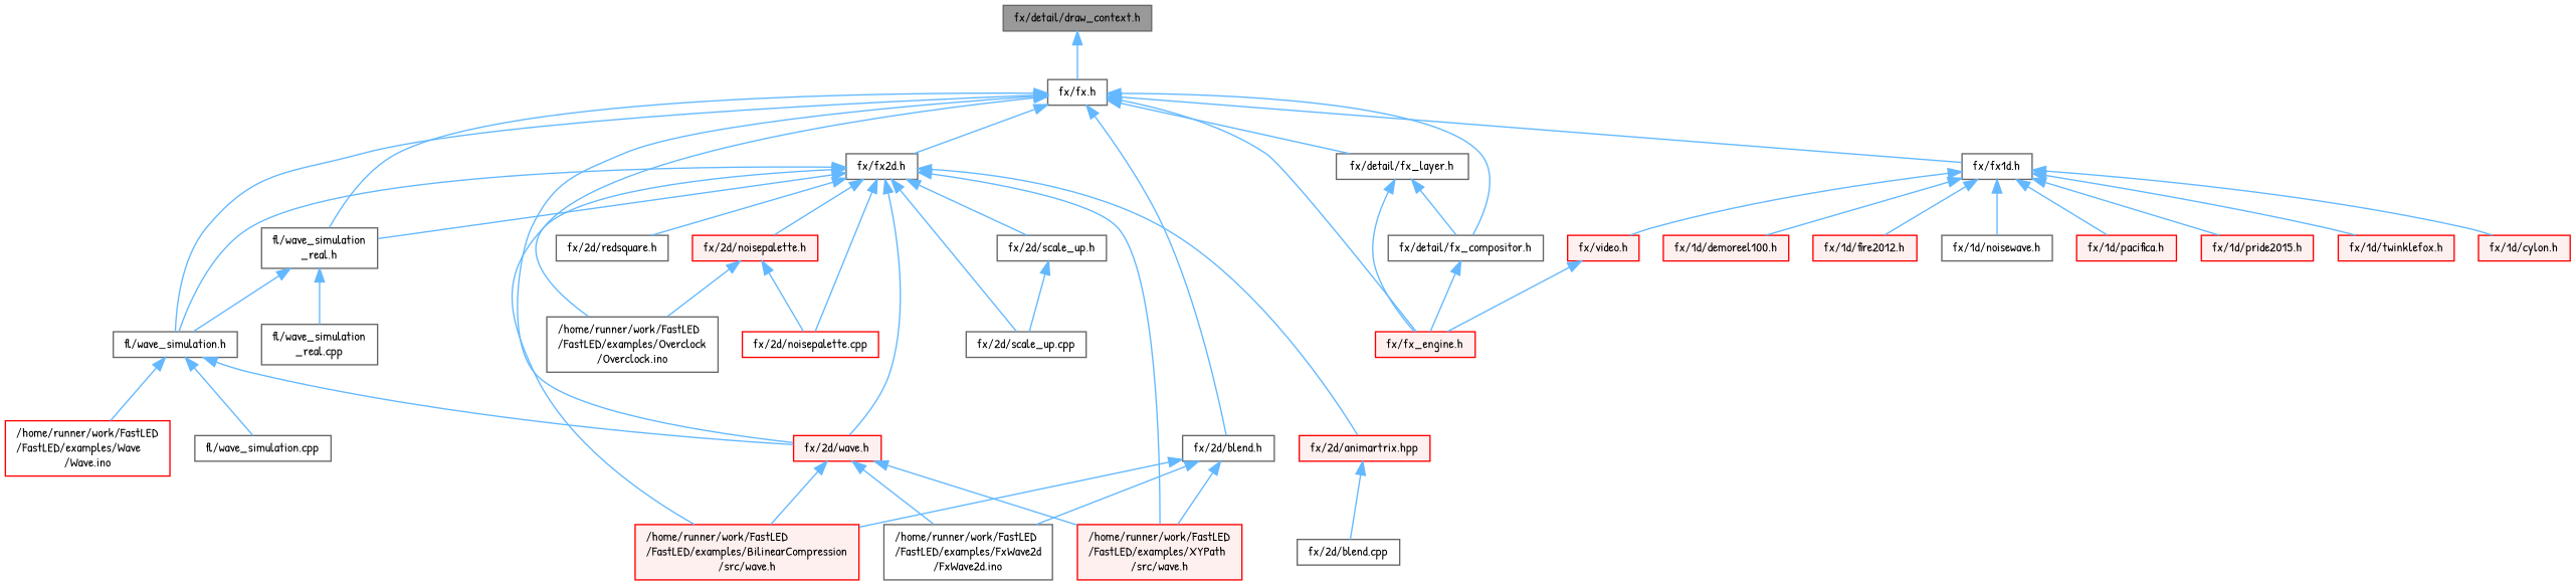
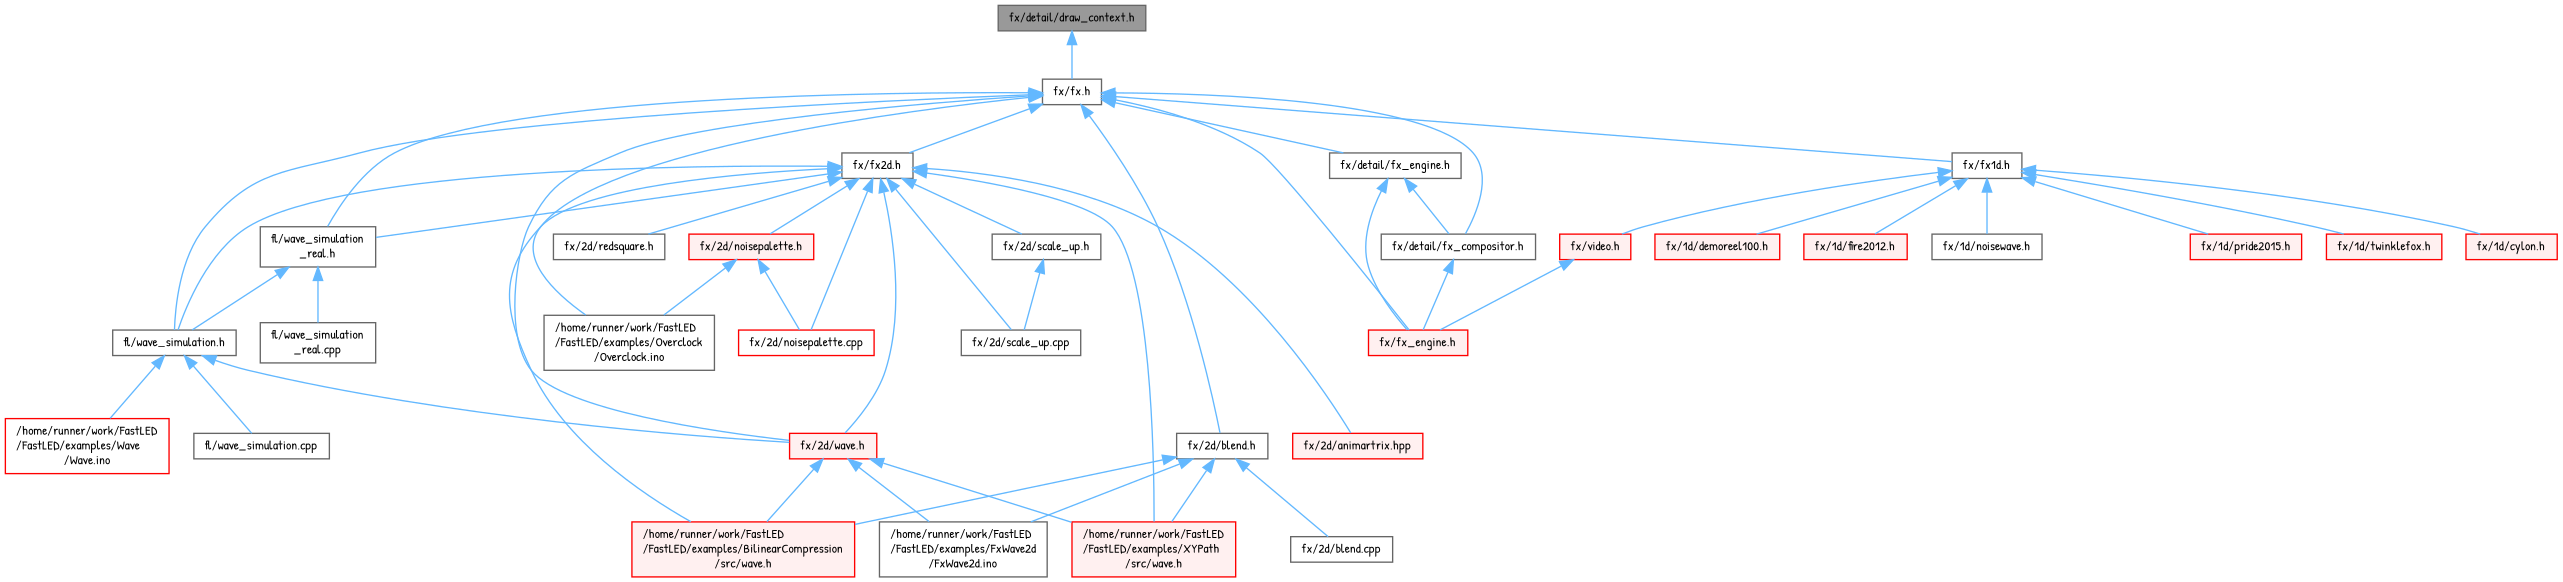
  digraph {
    fontname="Patrick Hand"
    node [color=grey40 fillcolor=white fontname="Patrick Hand" fontsize=10 shape=box style=filled]
    edge [color=steelblue1 dir=back fontname="Patrick Hand" fontsize=10 labelfontname=Helvetica labelfontsize=10 style=solid]
    n1 [color=gray40 fillcolor=grey60 fontcolor=black height=0.2 label="fx/detail/draw_context.h" width=0.4]
    n2 [height=0.2 label="fx/fx.h" width=0.4]
    n3 [height=0.2 label="/home/runner/work/FastLED\l/FastLED/examples/Overclock\l/Overclock.ino" width=0.4]
    n4 [height=0.2 label="fl/wave_simulation.h" width=0.4]
    n5 [color=red fillcolor="#FFF0F0" height=0.2 label="fx/2d/wave.h" width=0.4]
    n6 [height=0.2 label="fl/wave_simulation\l_real.h" width=0.4]
    n7 [height=0.2 label="fx/2d/blend.h" width=0.4]
    n8 [height=0.2 label="fx/detail/fx_compositor.h" width=0.4]
    n9 [color=red fillcolor="#FFF0F0" height=0.2 label="fx/fx_engine.h" width=0.4]
-   n10 [height=0.2 label="fx/detail/fx_layer.h" width=0.4]
+   n10 [height=0.2 label="fx/detail/fx_engine.h" width=0.4]
    n11 [height=0.2 label="fx/fx1d.h" width=0.4]
    n12 [height=0.2 label="fx/fx2d.h" width=0.4]
    n13 [color=red height=0.2 label="/home/runner/work/FastLED\l/FastLED/examples/Wave\l/Wave.ino" width=0.4]
    n14 [height=0.2 label="fl/wave_simulation.cpp" width=0.4]
    n15 [color=red fillcolor="#FFF0F0" height=0.2 label="/home/runner/work/FastLED\l/FastLED/examples/BilinearCompression\l/src/wave.h" width=0.4]
    n16 [height=0.2 label="/home/runner/work/FastLED\l/FastLED/examples/FxWave2d\l/FxWave2d.ino" width=0.4]
    n17 [color=red fillcolor="#FFF0F0" height=0.2 label="/home/runner/work/FastLED\l/FastLED/examples/XYPath\l/src/wave.h" width=0.4]
    n18 [height=0.2 label="fl/wave_simulation\l_real.cpp" width=0.4]
    n19 [height=0.2 label="fx/2d/blend.cpp" width=0.4]
    n20 [color=red fillcolor="#FFF0F0" height=0.2 label="fx/1d/cylon.h" width=0.4]
    n21 [color=red fillcolor="#FFF0F0" height=0.2 label="fx/1d/demoreel100.h" width=0.4]
    n22 [color=red fillcolor="#FFF0F0" height=0.2 label="fx/1d/fire2012.h" width=0.4]
    n23 [height=0.2 label="fx/1d/noisewave.h" width=0.4]
-   n24 [color=red fillcolor="#FFF0F0" height=0.2 label="fx/1d/pacifica.h" width=0.4]
    n25 [color=red fillcolor="#FFF0F0" height=0.2 label="fx/1d/pride2015.h" width=0.4]
    n26 [color=red fillcolor="#FFF0F0" height=0.2 label="fx/1d/twinklefox.h" width=0.4]
    n27 [color=red fillcolor="#FFF0F0" height=0.2 label="fx/video.h" width=0.4]
    n28 [color=red fillcolor="#FFF0F0" height=0.2 label="fx/2d/animartrix.hpp" width=0.4]
    n29 [color=red height=0.2 label="fx/2d/noisepalette.cpp" width=0.4]
    n30 [color=red fillcolor="#FFF0F0" height=0.2 label="fx/2d/noisepalette.h" width=0.4]
    n31 [height=0.2 label="fx/2d/redsquare.h" width=0.4]
    n32 [height=0.2 label="fx/2d/scale_up.cpp" width=0.4]
    n33 [height=0.2 label="fx/2d/scale_up.h" width=0.4]
    n1 -> n2
    n2 -> n3
    n2 -> n4
    n2 -> n5
    n2 -> n6
    n2 -> n7
    n2 -> n8
    n2 -> n9
    n2 -> n10
    n2 -> n11
    n2 -> n12
    n4 -> n5
    n4 -> n13
    n4 -> n14
    n5 -> n15
    n5 -> n16
    n5 -> n17
    n6 -> n4
    n6 -> n18
    n7 -> n15
    n7 -> n16
    n7 -> n17
-   n28 -> n19
+   n7 -> n19
    n8 -> n9
    n10 -> n8
    n10 -> n9
    n11 -> n20
    n11 -> n21
    n11 -> n22
    n11 -> n23
-   n11 -> n24
    n11 -> n25
    n11 -> n26
    n11 -> n27
    n12 -> n4
    n12 -> n5
    n12 -> n6
    n12 -> n15
    n12 -> n17
    n12 -> n28
    n12 -> n29
    n12 -> n30
    n12 -> n31
    n12 -> n32
    n12 -> n33
    n27 -> n9
    n30 -> n3
    n30 -> n29
    n33 -> n32
  }
